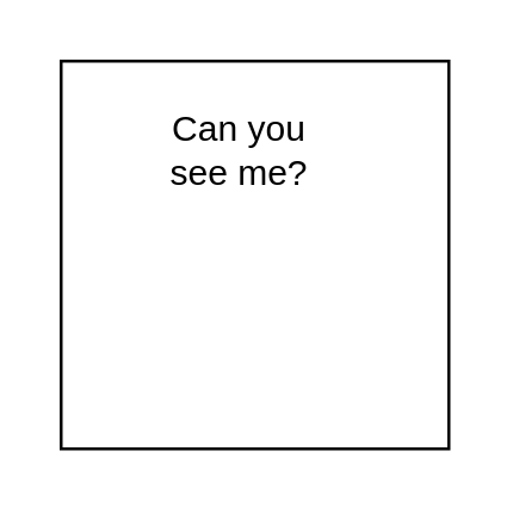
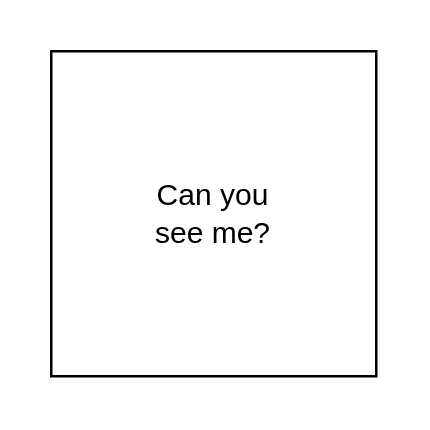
  <mxCell id="0" />
  <mxCell id="1" parent="0" />
  <mxCell id="2" value="" style="whiteSpace=wrap;html=1;aspect=fixed;" vertex="1" parent="1"><mxGeometry x="20" y="20" width="130" height="130" as="geometry" /></mxCell>
- <mxCell id="3" value="Can you see me?" style="text;html=1;strokeColor=none;fillColor=none;align=center;verticalAlign=middle;whiteSpace=wrap;rounded=0;" vertex="1" parent="1"><mxGeometry x="50" y="35" width="60" height="30" as="geometry" /></mxCell>
+ <mxCell id="3" value="Can you see me?" style="text;html=1;strokeColor=none;fillColor=none;align=center;verticalAlign=middle;whiteSpace=wrap;rounded=0;" vertex="1" parent="1"><mxGeometry x="55" y="70" width="60" height="30" as="geometry" /></mxCell>
